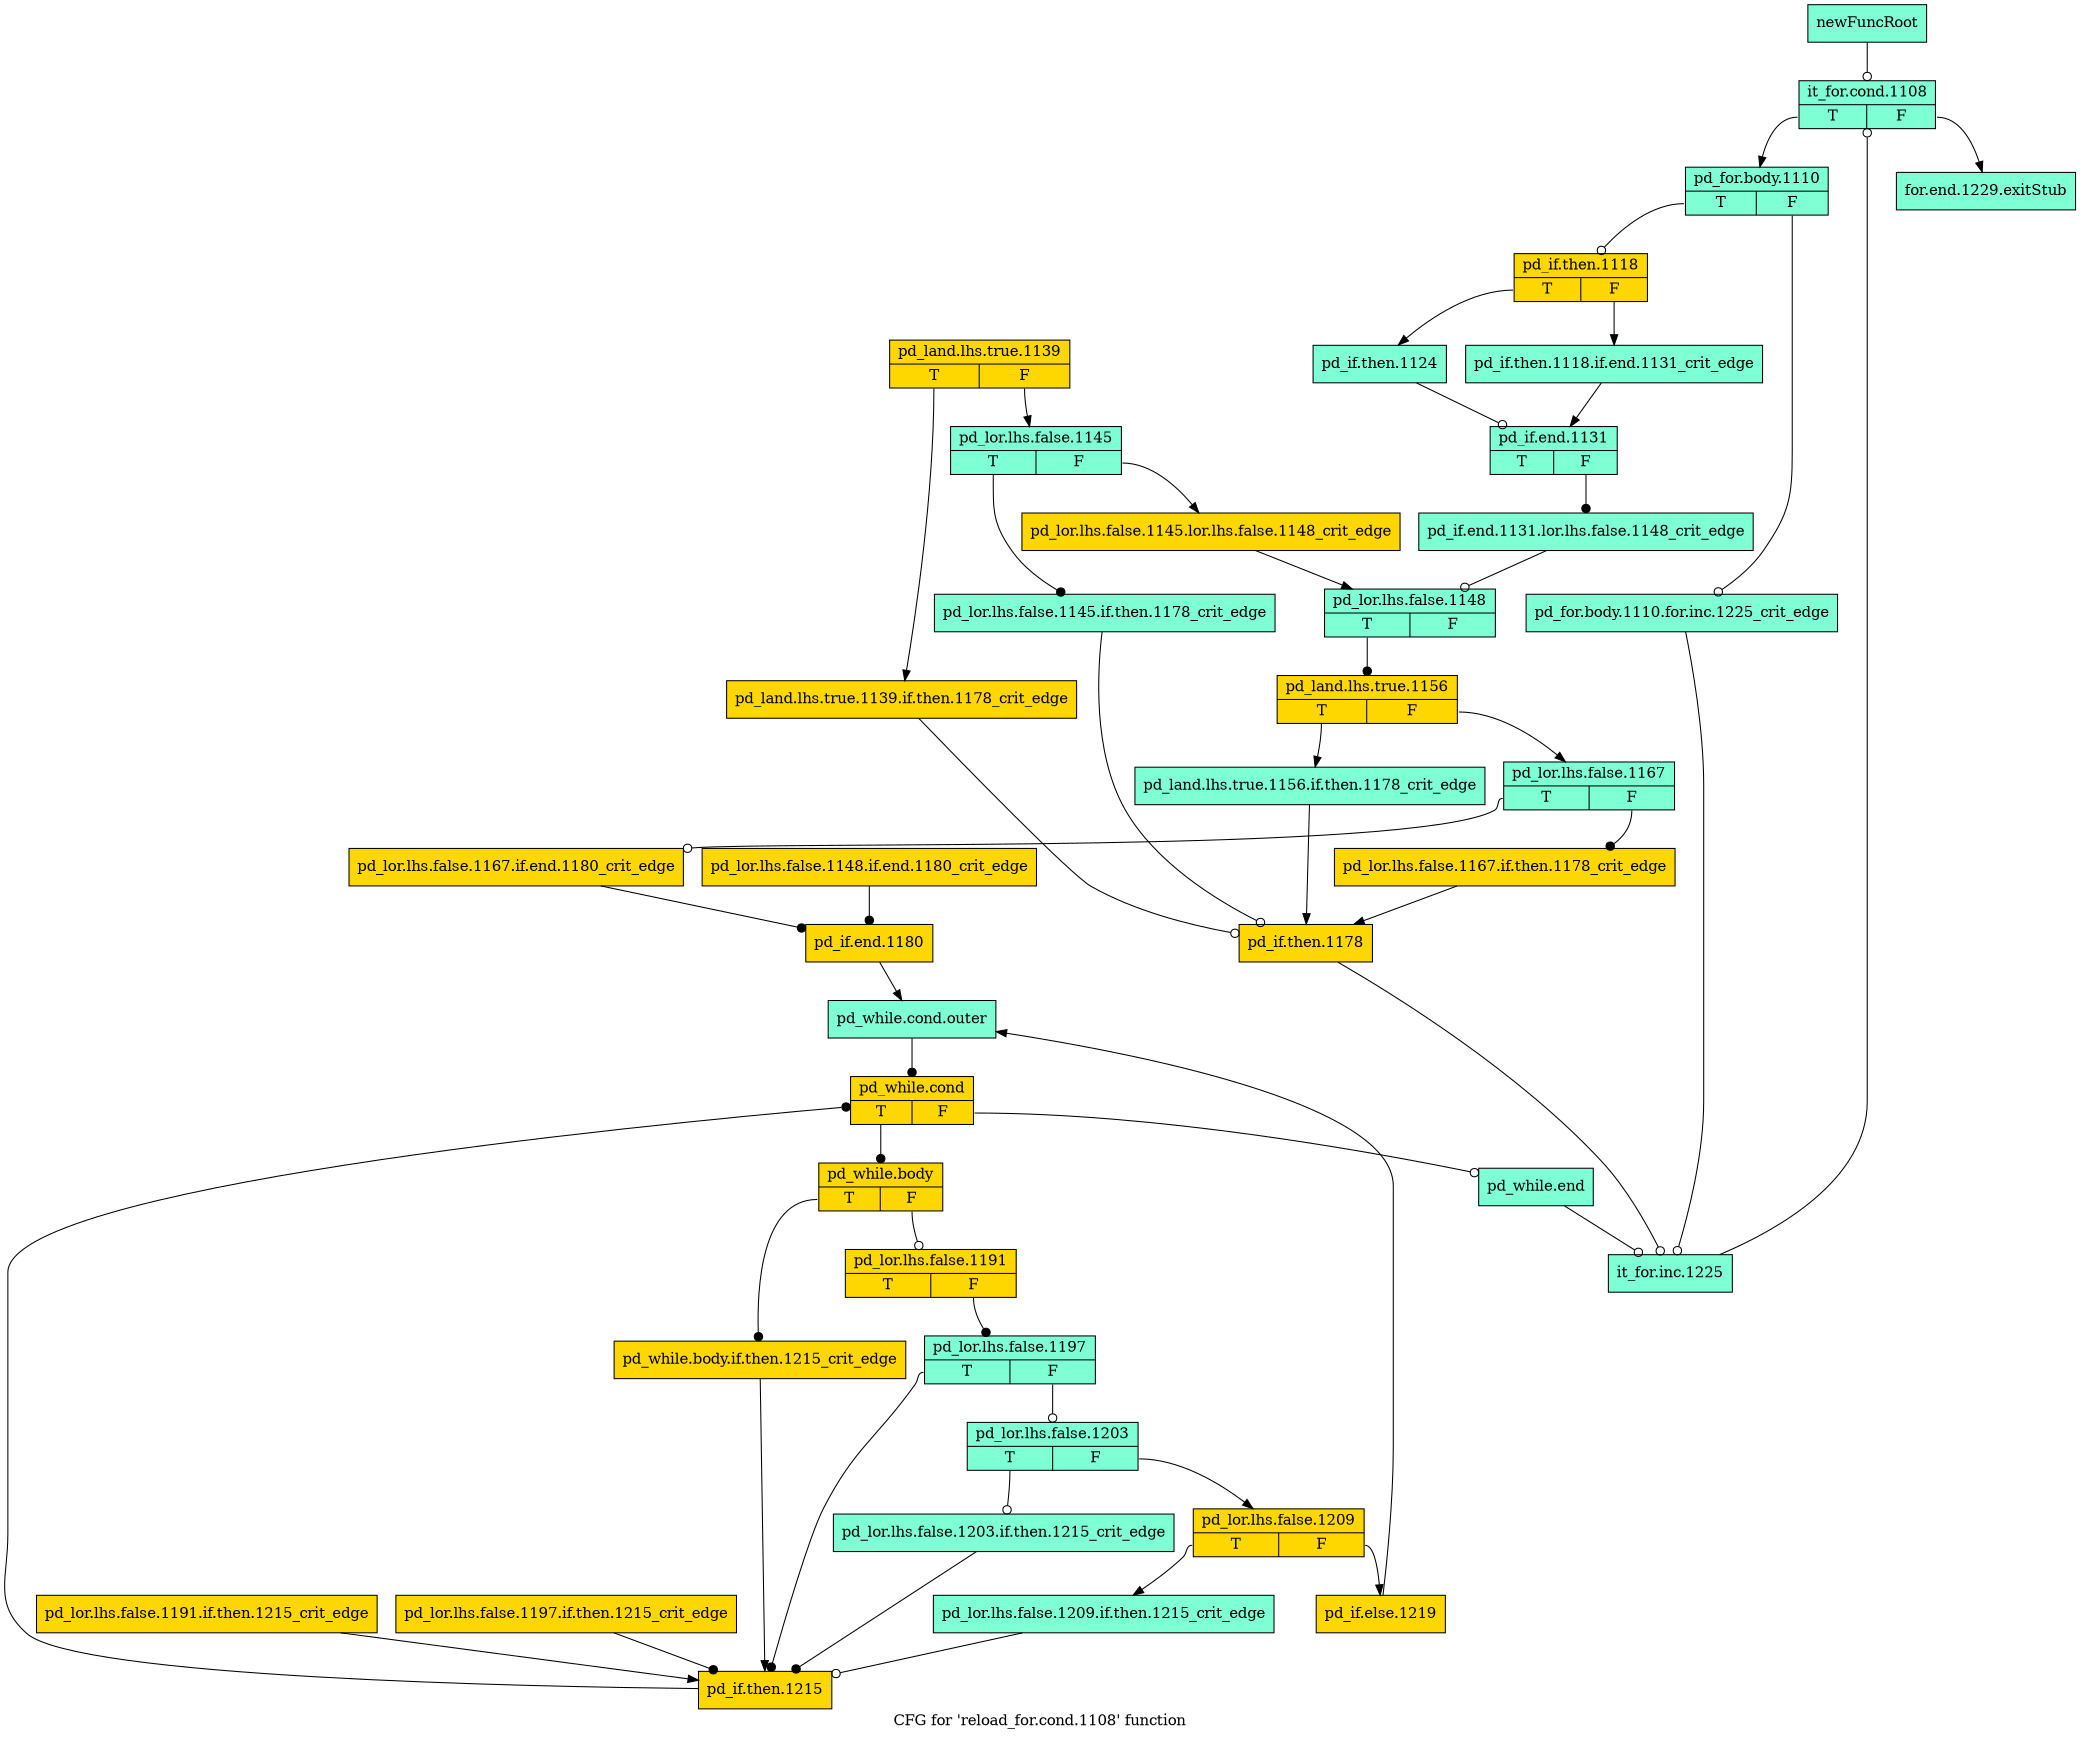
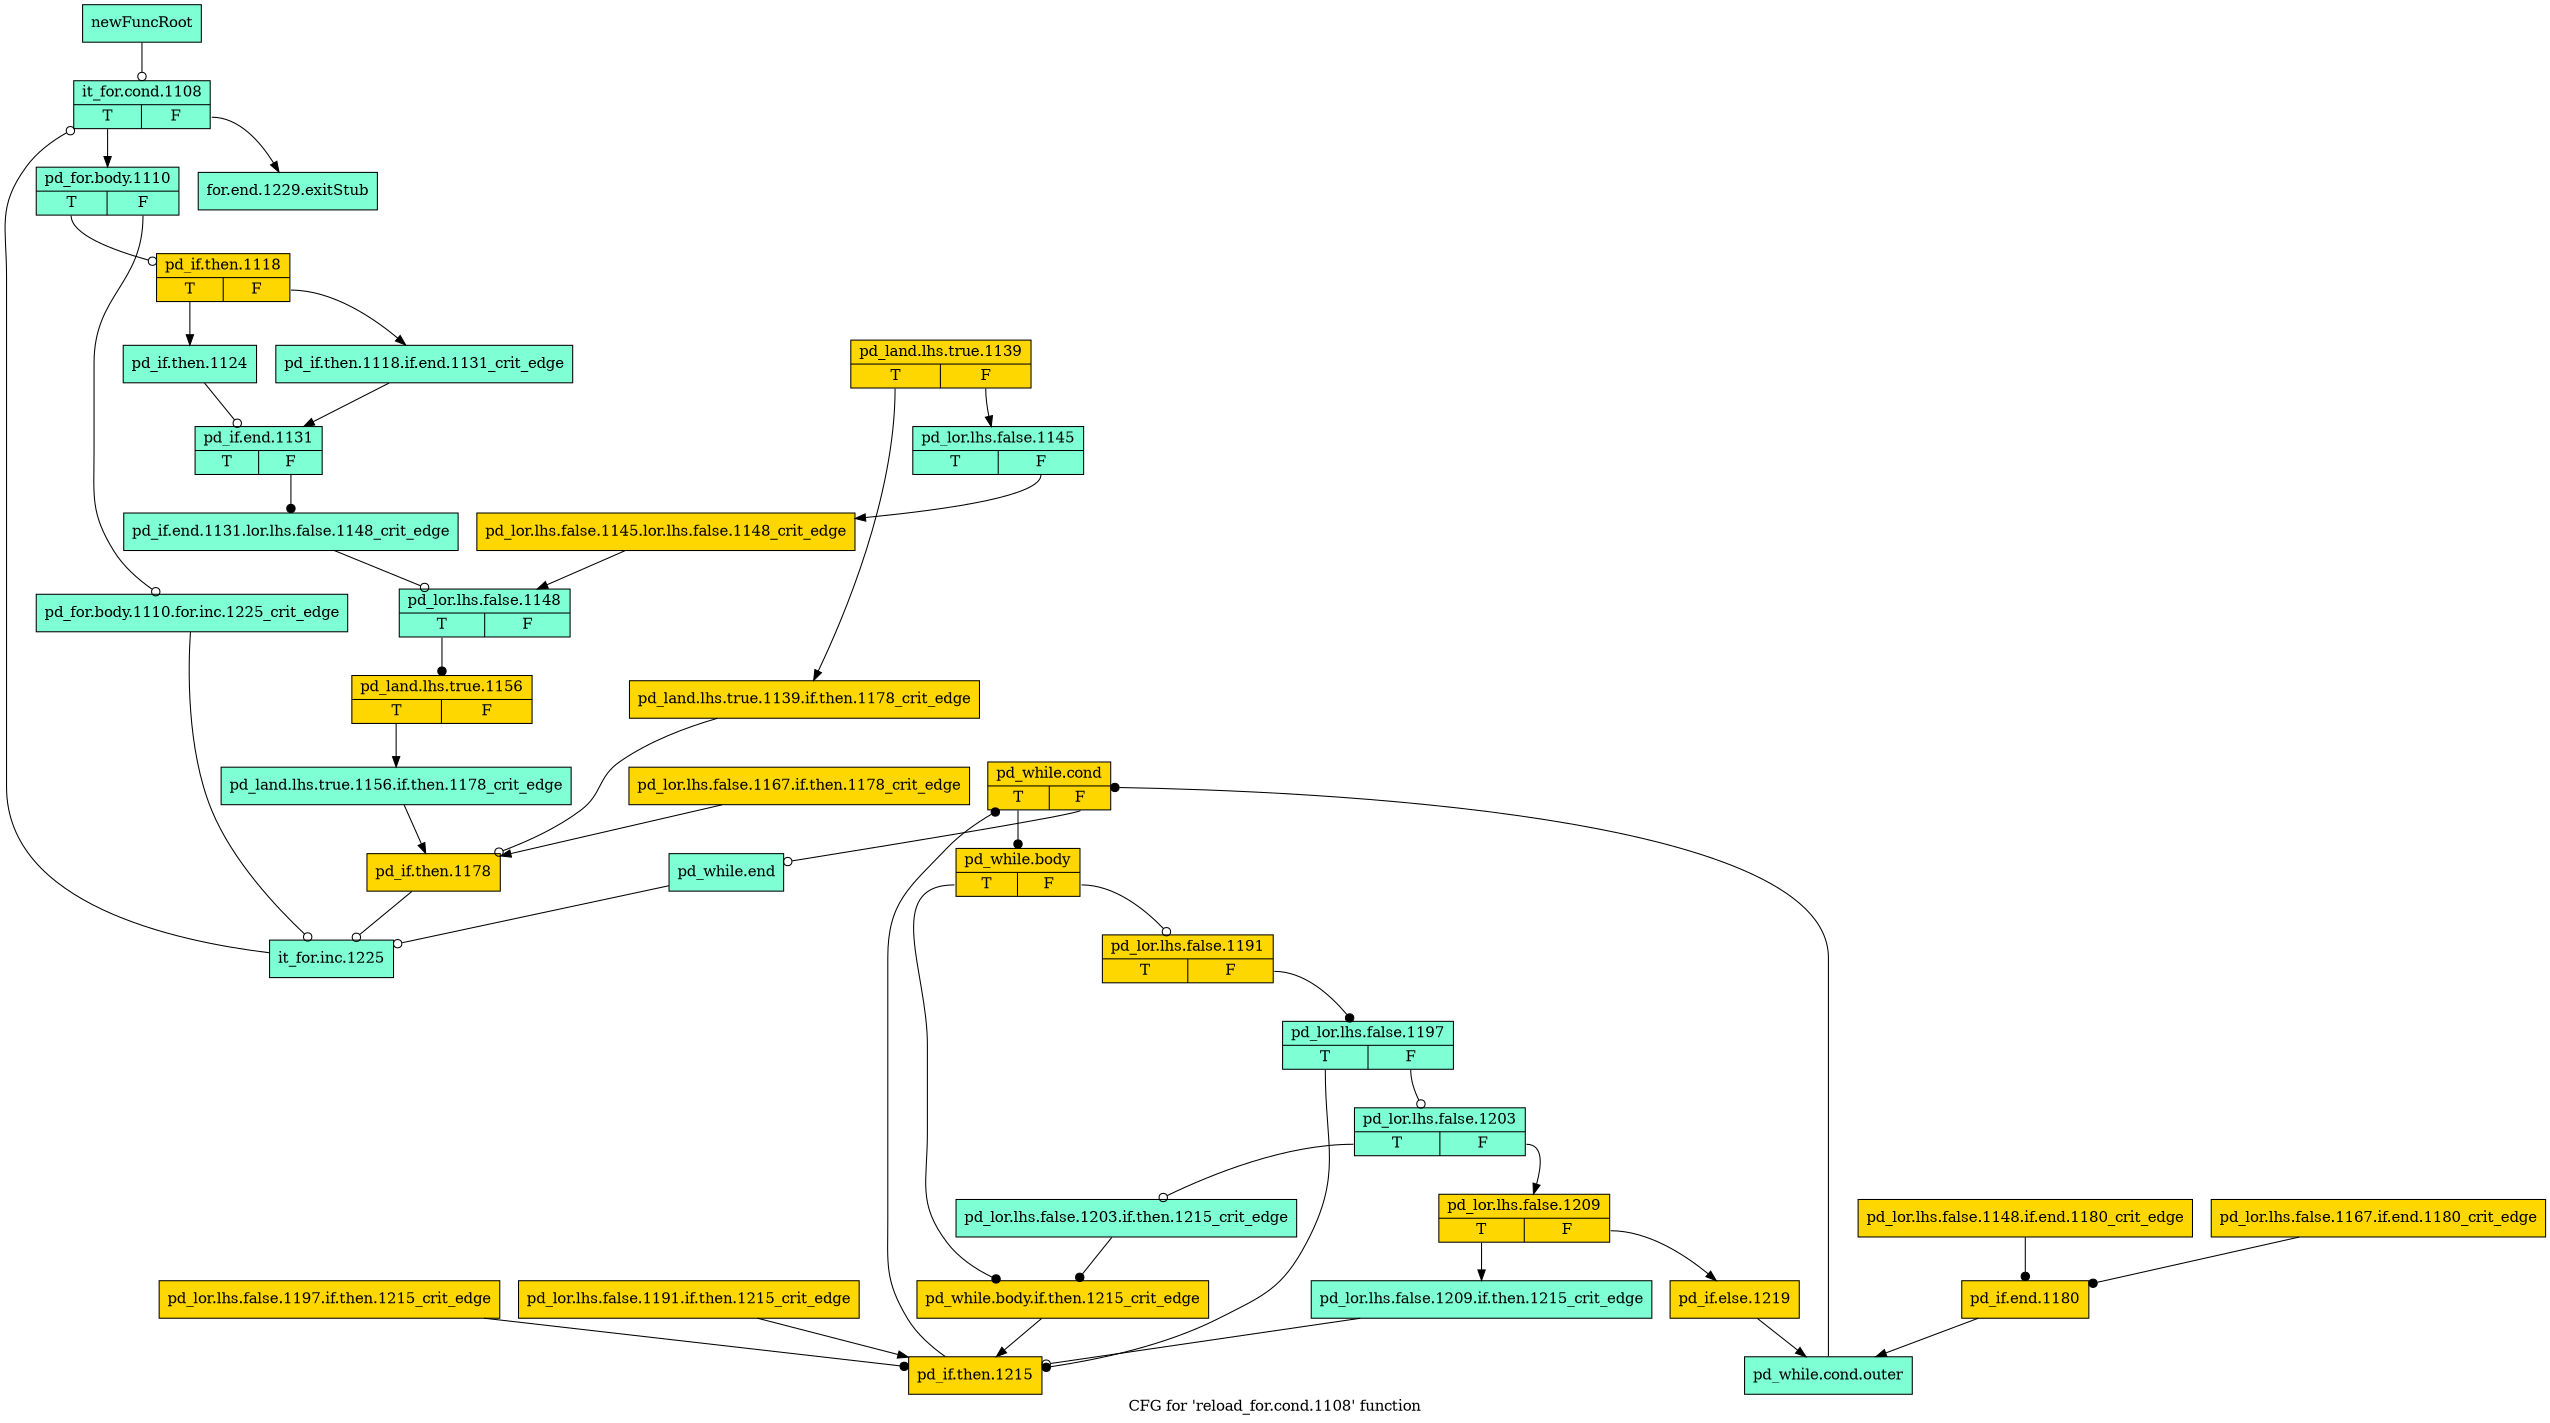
  digraph {
    label="CFG for 'reload_for.cond.1108' function"
    node [fillcolor=aquamarine shape=record style=filled]
    edge [arrowhead=normal]
    n1 [label="{newFuncRoot}"]
    n2 [label="{it_for.cond.1108|{<s0>T|<s1>F}}"]
    n3 [label="{for.end.1229.exitStub}"]
    n4 [label="{pd_for.body.1110|{<s0>T|<s1>F}}"]
    n5 [fillcolor=gold label="{pd_if.then.1118|{<s0>T|<s1>F}}"]
    n6 [label="{pd_for.body.1110.for.inc.1225_crit_edge}"]
    n7 [label="{pd_if.then.1124}"]
    n8 [label="{pd_if.then.1118.if.end.1131_crit_edge}"]
    n9 [label="{it_for.inc.1225}"]
    n10 [label="{pd_if.end.1131|{<s0>T|<s1>F}}"]
    n11 [label="{pd_if.end.1131.lor.lhs.false.1148_crit_edge}"]
    n12 [fillcolor=gold label="{pd_land.lhs.true.1139|{<s0>T|<s1>F}}"]
    n13 [fillcolor=gold label="{pd_land.lhs.true.1139.if.then.1178_crit_edge}"]
    n14 [label="{pd_lor.lhs.false.1145|{<s0>T|<s1>F}}"]
    n15 [label="{pd_lor.lhs.false.1148|{<s0>T|<s1>F}}"]
    n16 [fillcolor=gold label="{pd_if.then.1178}"]
-   n17 [label="{pd_lor.lhs.false.1145.if.then.1178_crit_edge}"]
    n18 [fillcolor=gold label="{pd_lor.lhs.false.1145.lor.lhs.false.1148_crit_edge}"]
    n19 [fillcolor=gold label="{pd_land.lhs.true.1156|{<s0>T|<s1>F}}"]
    n20 [label="{pd_land.lhs.true.1156.if.then.1178_crit_edge}"]
-   n21 [label="{pd_lor.lhs.false.1167|{<s0>T|<s1>F}}"]
    n22 [fillcolor=gold label="{pd_lor.lhs.false.1148.if.end.1180_crit_edge}"]
    n23 [fillcolor=gold label="{pd_if.end.1180}"]
    n24 [fillcolor=gold label="{pd_lor.lhs.false.1167.if.end.1180_crit_edge}"]
    n25 [fillcolor=gold label="{pd_lor.lhs.false.1167.if.then.1178_crit_edge}"]
    n26 [label="{pd_while.cond.outer}"]
    n27 [fillcolor=gold label="{pd_while.cond|{<s0>T|<s1>F}}"]
    n28 [fillcolor=gold label="{pd_while.body|{<s0>T|<s1>F}}"]
    n29 [label="{pd_while.end}"]
    n30 [fillcolor=gold label="{pd_while.body.if.then.1215_crit_edge}"]
    n31 [fillcolor=gold label="{pd_lor.lhs.false.1191|{<s0>T|<s1>F}}"]
    n32 [fillcolor=gold label="{pd_if.then.1215}"]
    n33 [label="{pd_lor.lhs.false.1197|{<s0>T|<s1>F}}"]
    n34 [fillcolor=gold label="{pd_lor.lhs.false.1191.if.then.1215_crit_edge}"]
    n35 [label="{pd_lor.lhs.false.1203|{<s0>T|<s1>F}}"]
    n36 [fillcolor=gold label="{pd_lor.lhs.false.1197.if.then.1215_crit_edge}"]
    n37 [label="{pd_lor.lhs.false.1203.if.then.1215_crit_edge}"]
    n38 [fillcolor=gold label="{pd_lor.lhs.false.1209|{<s0>T|<s1>F}}"]
    n39 [label="{pd_lor.lhs.false.1209.if.then.1215_crit_edge}"]
    n40 [fillcolor=gold label="{pd_if.else.1219}"]
    n1 -> n2 [arrowhead=odot]
    n2 -> n3 [tailport=s1]
    n2 -> n4 [tailport=s0]
    n4 -> n5 [arrowhead=odot tailport=s0]
    n4 -> n6 [arrowhead=odot tailport=s1]
    n5 -> n7 [tailport=s0]
    n5 -> n8 [tailport=s1]
    n6 -> n9 [arrowhead=odot]
    n7 -> n10 [arrowhead=odot]
    n8 -> n10
    n9 -> n2 [arrowhead=odot]
    n10 -> n11 [arrowhead=dot tailport=s1]
    n11 -> n15 [arrowhead=odot]
    n12 -> n13 [tailport=s0]
    n12 -> n14 [tailport=s1]
    n13 -> n16 [arrowhead=odot]
-   n14 -> n17 [arrowhead=dot tailport=s0]
    n14 -> n18 [tailport=s1]
    n15 -> n19 [arrowhead=dot tailport=s0]
    n16 -> n9 [arrowhead=odot]
-   n17 -> n16 [arrowhead=odot]
    n18 -> n15
    n19 -> n20 [tailport=s0]
-   n19 -> n21 [tailport=s1]
    n20 -> n16
-   n21 -> n24 [arrowhead=odot tailport=s0]
-   n21 -> n25 [arrowhead=dot tailport=s1]
    n22 -> n23 [arrowhead=dot]
    n23 -> n26
    n24 -> n23 [arrowhead=dot]
    n25 -> n16
    n26 -> n27 [arrowhead=dot]
    n27 -> n28 [arrowhead=dot tailport=s0]
    n27 -> n29 [arrowhead=odot tailport=s1]
    n28 -> n30 [arrowhead=dot tailport=s0]
    n28 -> n31 [arrowhead=odot tailport=s1]
    n29 -> n9 [arrowhead=odot]
    n30 -> n32
    n31 -> n33 [arrowhead=dot tailport=s1]
    n32 -> n27 [arrowhead=dot]
    n33 -> n32 [arrowhead=dot tailport=s0]
    n33 -> n35 [arrowhead=odot tailport=s1]
    n34 -> n32
    n35 -> n37 [arrowhead=odot tailport=s0]
    n35 -> n38 [tailport=s1]
    n36 -> n32 [arrowhead=dot]
-   n37 -> n32 [arrowhead=dot]
+   n37 -> n30 [arrowhead=dot]
    n38 -> n39 [tailport=s0]
    n38 -> n40 [tailport=s1]
    n39 -> n32 [arrowhead=odot]
    n40 -> n26
  }
